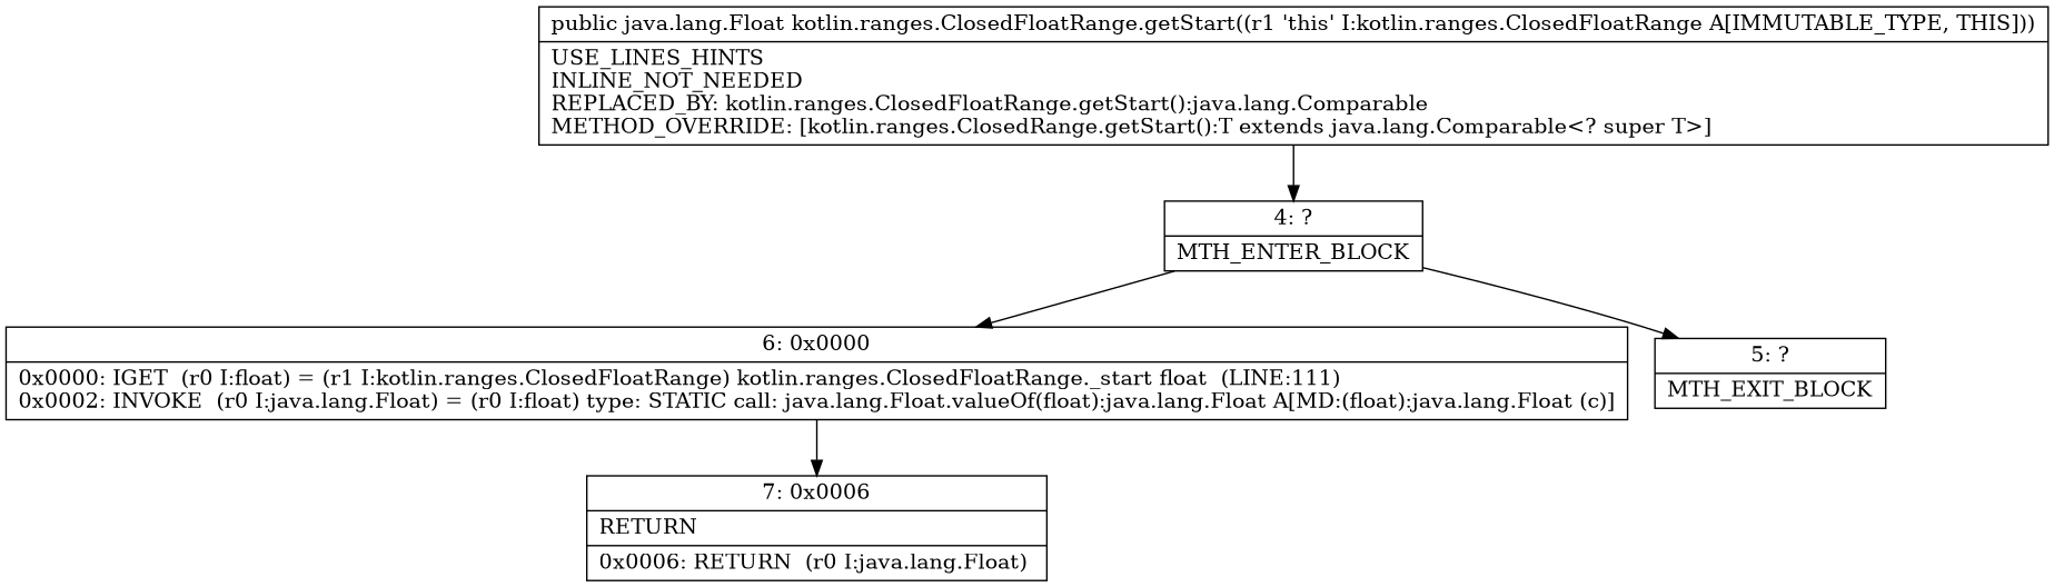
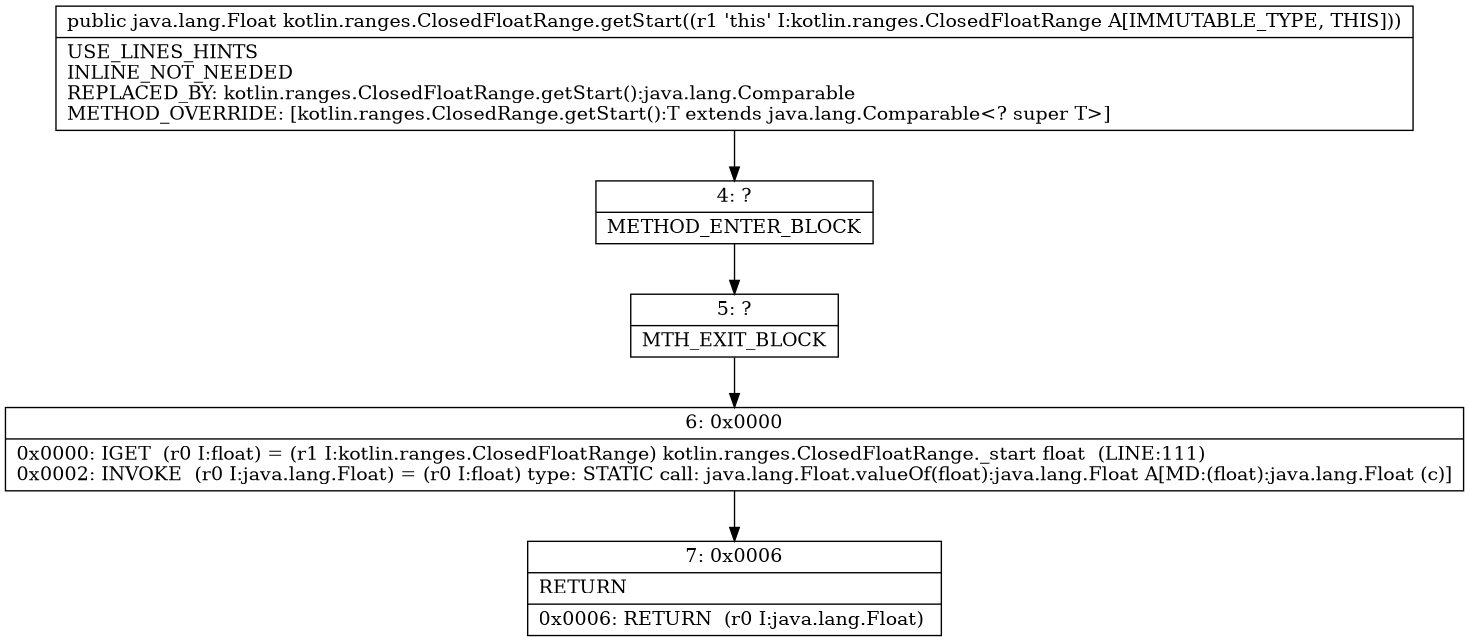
  digraph {
    node [shape=record]
-   n1 [label="{4\:\ ?|MTH_ENTER_BLOCK\l}"]
+   n1 [label="{4\:\ ?|METHOD_ENTER_BLOCK\l}"]
    n2 [label="{6\:\ 0x0000|0x0000: IGET  (r0 I:float) = (r1 I:kotlin.ranges.ClosedFloatRange) kotlin.ranges.ClosedFloatRange._start float  (LINE:111)\l0x0002: INVOKE  (r0 I:java.lang.Float) = (r0 I:float) type: STATIC call: java.lang.Float.valueOf(float):java.lang.Float A[MD:(float):java.lang.Float (c)]\l}"]
    n3 [label="{5\:\ ?|MTH_EXIT_BLOCK\l}"]
    n4 [label="{7\:\ 0x0006|RETURN\l|0x0006: RETURN  (r0 I:java.lang.Float) \l}"]
    n5 [label="{public java.lang.Float kotlin.ranges.ClosedFloatRange.getStart((r1 'this' I:kotlin.ranges.ClosedFloatRange A[IMMUTABLE_TYPE, THIS]))  | USE_LINES_HINTS\lINLINE_NOT_NEEDED\lREPLACED_BY: kotlin.ranges.ClosedFloatRange.getStart():java.lang.Comparable\lMETHOD_OVERRIDE: [kotlin.ranges.ClosedRange.getStart():T extends java.lang.Comparable\<? super T\>]\l}"]
-   n1 -> n2
+   n3 -> n2
    n1 -> n3
    n2 -> n4
    n5 -> n1
  }
